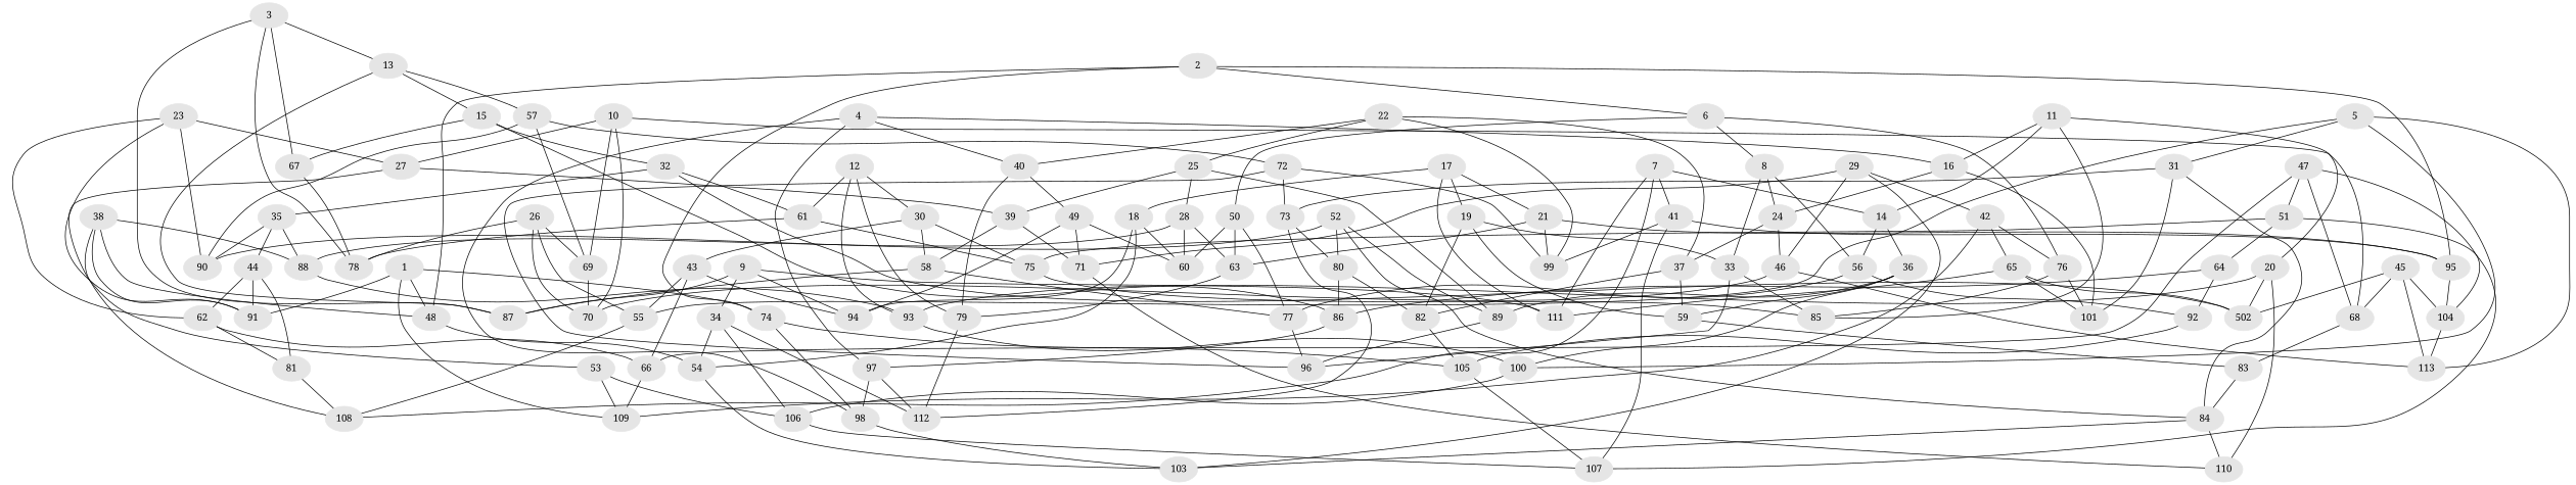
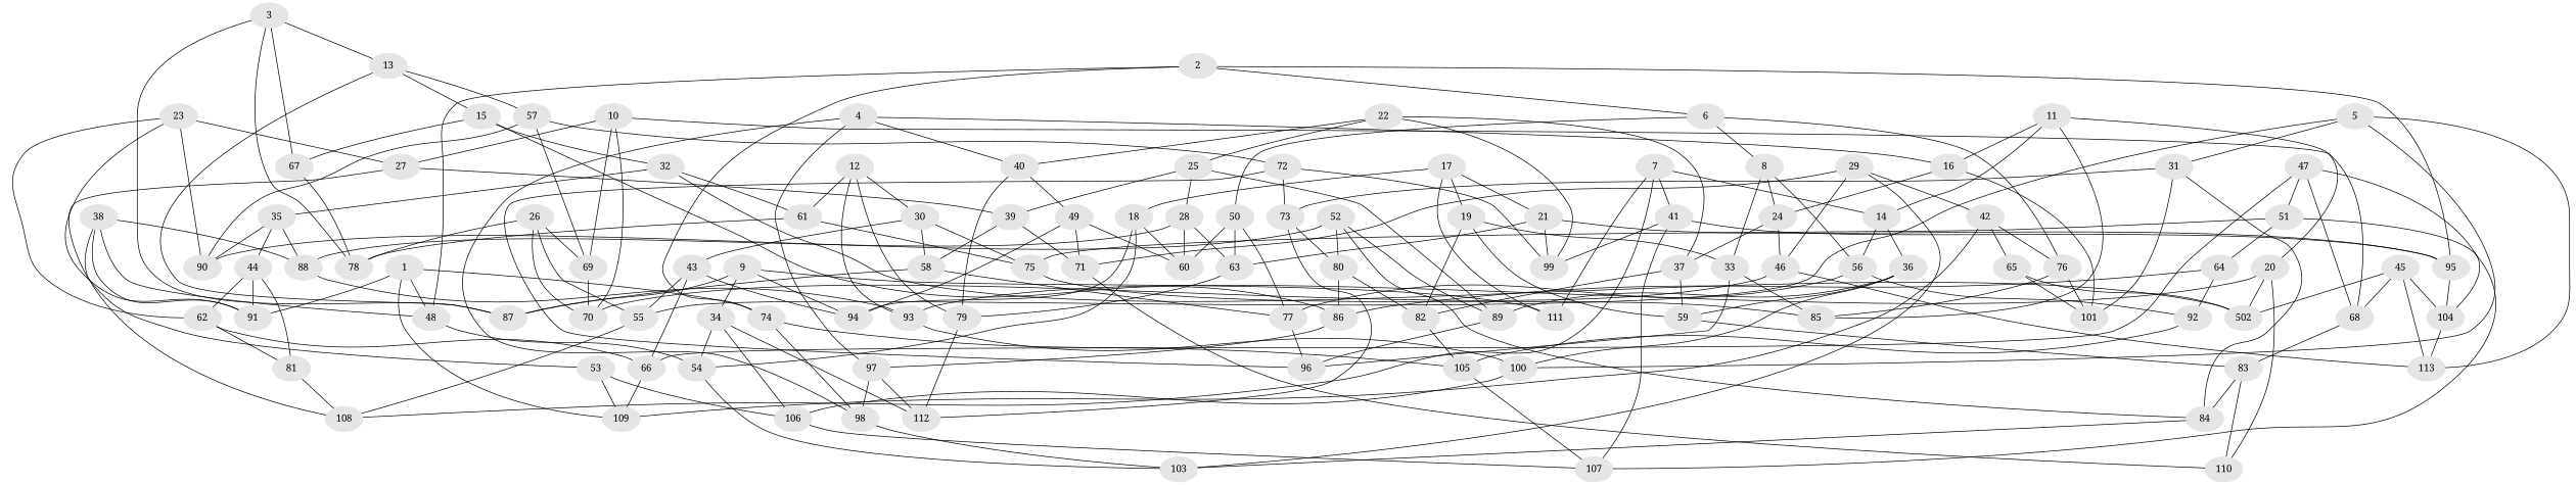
  graph {
    fontname="Noto Serif"
    node [color=gray90 fontname="Noto Serif" style=filled]
    edge [fontname="Noto Serif"]
    1
    48
    74
    91
    109
    54
    98
    105
    2
    6
    95
    8
    50
    76
    104
    3
    13
    67
    78
    87
    15
    57
    4
    16
    40
    97
    24
    101
    79
    49
    112
    103
    5
    31
    55
    100
    113
    73
    84
    108
    106
    33
    56
    60
    63
    77
    85
    7
    14
    41
    111
    36
    99
    107
    37
    46
    96
    92
    9
    34
    94
    10
    27
    68
    69
    70
    39
    53
    83
    11
    20
    93
    n73 [label=502]
    110
    12
    30
    61
    43
    58
    75
    32
    86
    90
    72
    59
    89
    35
    17
    18
    19
    21
    82
    22
    25
    28
    23
    62
    66
    81
    88
    71
    26
    29
    42
    65
    80
    44
    38
    45
    47
    51
    64
    52
    1 -- 48
    1 -- 74
    1 -- 91
    1 -- 109
    48 -- 54
    74 -- 98
    74 -- 105
    54 -- 103
    98 -- 103
    105 -- 107
    2 -- 48
    2 -- 74
    2 -- 6
    2 -- 95
    6 -- 8
    6 -- 50
    6 -- 76
    95 -- 104
    8 -- 24
    8 -- 33
    8 -- 56
    50 -- 60
    50 -- 63
    50 -- 77
    76 -- 101
    76 -- 85
    104 -- 113
    3 -- 13
    3 -- 67
    3 -- 78
    3 -- 87
    13 -- 87
    13 -- 15
    13 -- 57
    67 -- 78
    15 -- 67
    15 -- 32
    15 -- 86
    57 -- 69
    57 -- 90
    57 -- 72
    4 -- 98
    4 -- 16
    4 -- 40
    4 -- 97
    16 -- 24
    16 -- 101
    40 -- 79
    40 -- 49
    97 -- 98
    97 -- 112
    24 -- 37
    24 -- 46
    79 -- 112
    49 -- 60
    49 -- 94
    49 -- 71
    5 -- 31
    5 -- 55
    5 -- 100
    5 -- 113
    31 -- 101
    31 -- 73
    31 -- 84
    55 -- 108
    100 -- 106
    73 -- 112
    73 -- 80
    84 -- 103
    106 -- 107
    33 -- 85
    33 -- 96
    56 -- 77
    56 -- 92
    63 -- 79
    77 -- 96
    7 -- 108
    7 -- 14
    7 -- 41
    7 -- 111
    14 -- 56
    14 -- 36
    41 -- 95
    41 -- 99
    41 -- 107
    36 -- 100
    36 -- 59
    36 -- 89
    37 -- 59
    37 -- 82
    46 -- 113
    46 -- 70
    92 -- 105
    9 -- 87
    9 -- 111
    9 -- 34
    9 -- 94
    34 -- 54
    34 -- 112
    34 -- 106
    10 -- 27
    10 -- 68
    10 -- 69
    10 -- 70
    27 -- 39
    27 -- 53
    68 -- 83
    69 -- 70
    39 -- 58
    39 -- 71
    53 -- 109
    53 -- 106
    83 -- 84
-   84 -- 110
+   83 -- 110
    11 -- 16
    11 -- 85
    11 -- 14
    11 -- 20
    20 -- 93
    20 -- n73
    20 -- 110
    93 -- 100
    12 -- 79
    12 -- 93
    12 -- 30
    12 -- 61
    30 -- 43
    30 -- 58
    30 -- 75
    61 -- 78
    61 -- 75
    43 -- 55
    43 -- 94
    43 -- 66
    58 -- 87
    58 -- 77
    75 -- 85
    32 -- n73
    32 -- 61
    32 -- 35
    86 -- 97
    72 -- 73
    72 -- 99
    72 -- 96
    59 -- 83
    89 -- 96
    35 -- 90
    35 -- 88
    35 -- 44
    17 -- 111
    17 -- 18
    17 -- 19
    17 -- 21
    18 -- 54
    18 -- 60
    18 -- 94
    19 -- 33
    19 -- 59
    19 -- 82
    21 -- 95
    21 -- 63
    21 -- 99
    82 -- 105
    22 -- 40
    22 -- 99
    22 -- 37
    22 -- 25
    25 -- 39
    25 -- 89
    25 -- 28
    28 -- 60
    28 -- 63
    28 -- 88
    23 -- 91
    23 -- 27
    23 -- 90
    23 -- 62
    62 -- 66
    62 -- 81
    66 -- 109
    81 -- 108
    88 -- 93
    71 -- 110
    26 -- 78
    26 -- 55
    26 -- 69
    26 -- 70
    29 -- 103
    29 -- 46
    29 -- 71
    29 -- 42
    42 -- 109
    42 -- 76
    42 -- 65
    65 -- 101
-   65 -- 111
    65 -- n73
    80 -- 86
    80 -- 82
    44 -- 91
    44 -- 62
    44 -- 81
    38 -- 48
    38 -- 91
    38 -- 108
    38 -- 88
    45 -- 104
    45 -- 113
    45 -- 68
    45 -- n73
    47 -- 104
    47 -- 68
    47 -- 66
    47 -- 51
    51 -- 107
    51 -- 75
    51 -- 64
    64 -- 92
    64 -- 86
    52 -- 84
    52 -- 90
    52 -- 89
    52 -- 80
  }
